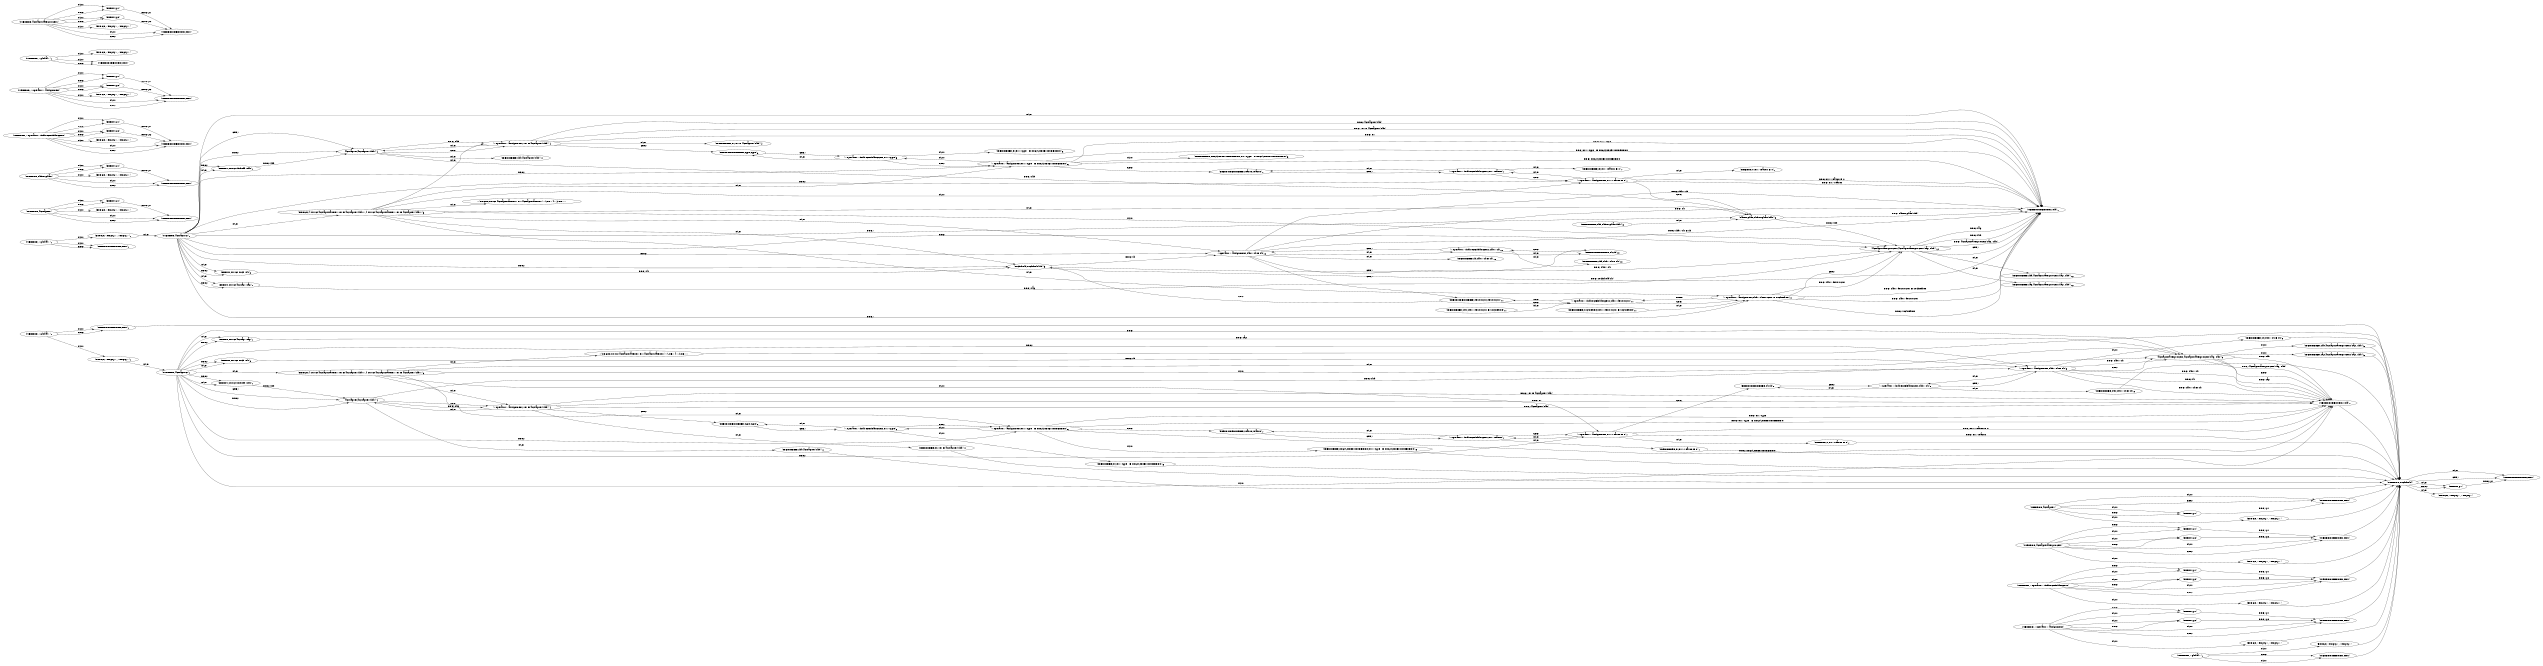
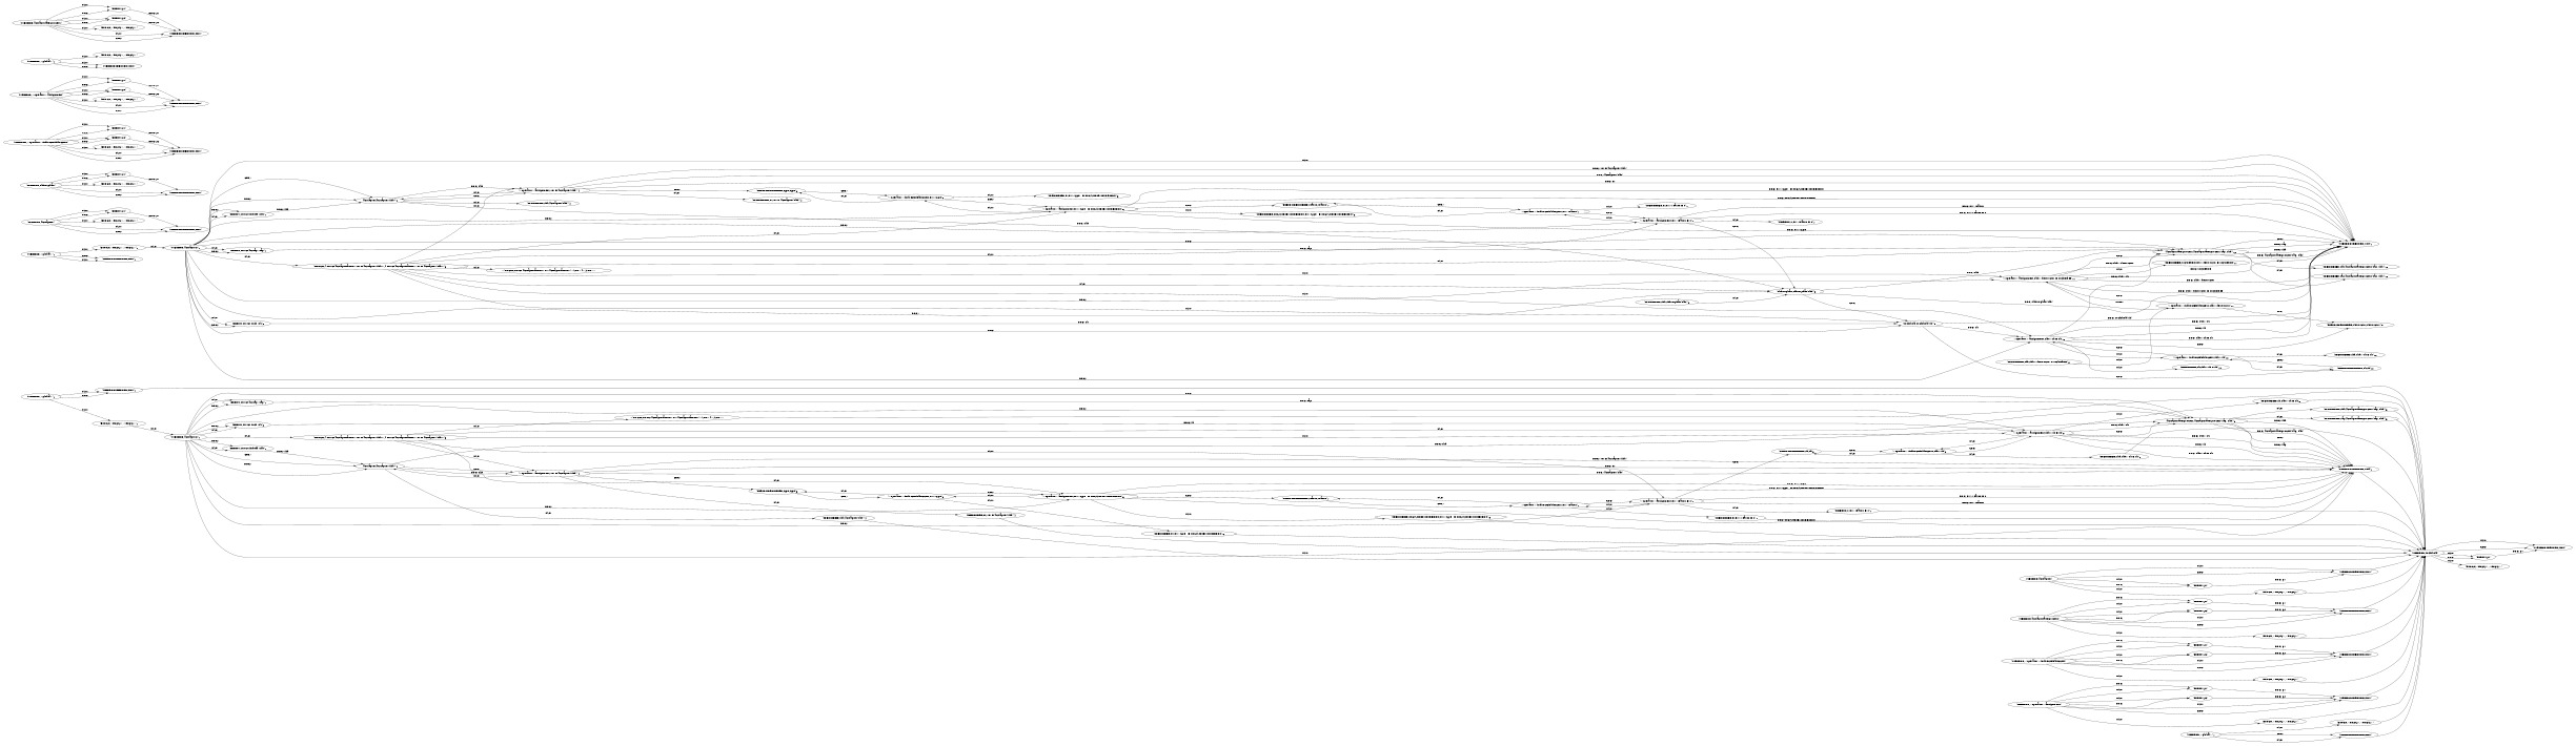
  digraph {
    rankdir=LR
    n1 [label=<(METHOD,&lt;global&gt;)<SUB>1</SUB>>]
    n2 [label=<(BLOCK,&lt;empty&gt;,&lt;empty&gt;)<SUB>1</SUB>>]
    n3 [label=<(METHOD_RETURN,ANY)<SUB>1</SUB>>]
    n4 [label=<(METHOD,llc_sap_rcv)<SUB>1</SUB>>]
    n5 [label=<(METHOD,sock_hold)>]
    n6 [label=<(PARAM,struct llc_sap *sap)<SUB>1</SUB>>]
    n7 [label=<(PARAM,struct sk_buff *skb)<SUB>1</SUB>>]
    n8 [label=<(PARAM,struct sock *sk)<SUB>2</SUB>>]
    n9 [label=<(BLOCK,{ 	struct llc_sap_state_ev *ev = llc_sap_ev(skb...,{ 	struct llc_sap_state_ev *ev = llc_sap_ev(skb...)<SUB>3</SUB>>]
    n10 [label=<(llc_sap_ev,llc_sap_ev(skb))<SUB>4</SUB>>]
    n11 [label=<(&lt;operator&gt;.assignment,ev-&gt;type   = LLC_SAP_EV_TYPE_PDU)<SUB>6</SUB>>]
    n12 [label=<(&lt;operator&gt;.assignment,ev-&gt;reason = 0)<SUB>7</SUB>>]
    n13 [label=<(&lt;operator&gt;.assignment,skb-&gt;sk = sk)<SUB>8</SUB>>]
    n14 [label=<(llc_sap_state_process,llc_sap_state_process(sap, skb))<SUB>9</SUB>>]
    n15 [label=<(METHOD_RETURN,void)<SUB>1</SUB>>]
    n16 [label="<(LOCAL,struct llc_sap_state_ev* ev: llc_sap_state_ev*)<SUB>4</SUB>>"]
    n17 [label=<(&lt;operator&gt;.assignment,*ev = llc_sap_ev(skb))<SUB>4</SUB>>]
    n18 [label=<(IDENTIFIER,skb,llc_sap_ev(skb))<SUB>4</SUB>>]
    n19 [label=<(&lt;operator&gt;.indirectFieldAccess,ev-&gt;type)<SUB>6</SUB>>]
    n20 [label=<(IDENTIFIER,LLC_SAP_EV_TYPE_PDU,ev-&gt;type   = LLC_SAP_EV_TYPE_PDU)<SUB>6</SUB>>]
    n21 [label=<(FIELD_IDENTIFIER,reason,reason)<SUB>7</SUB>>]
    n22 [label=<(&lt;operator&gt;.indirectFieldAccess,ev-&gt;reason)<SUB>7</SUB>>]
    n23 [label=<(LITERAL,0,ev-&gt;reason = 0)<SUB>7</SUB>>]
    n24 [label=<(FIELD_IDENTIFIER,sk,sk)<SUB>8</SUB>>]
    n25 [label=<(&lt;operator&gt;.indirectFieldAccess,skb-&gt;sk)<SUB>8</SUB>>]
    n26 [label=<(IDENTIFIER,sk,skb-&gt;sk = sk)<SUB>8</SUB>>]
    n27 [label=<(IDENTIFIER,sap,llc_sap_state_process(sap, skb))<SUB>9</SUB>>]
    n28 [label=<(IDENTIFIER,skb,llc_sap_state_process(sap, skb))<SUB>9</SUB>>]
    n29 [label=<(IDENTIFIER,ev,*ev = llc_sap_ev(skb))<SUB>4</SUB>>]
    n30 [label=<(FIELD_IDENTIFIER,type,type)<SUB>6</SUB>>]
    n31 [label=<(PARAM,p1)>]
    n32 [label=<(BLOCK,&lt;empty&gt;,&lt;empty&gt;)>]
    n33 [label=<(METHOD_RETURN,ANY)>]
    n34 [label=<(IDENTIFIER,ev,ev-&gt;type   = LLC_SAP_EV_TYPE_PDU)<SUB>6</SUB>>]
    n35 [label=<(IDENTIFIER,ev,ev-&gt;reason = 0)<SUB>7</SUB>>]
    n36 [label=<(IDENTIFIER,skb,skb-&gt;sk = sk)<SUB>8</SUB>>]
    n37 [label=<(METHOD,llc_sap_ev)>]
    n38 [label=<(PARAM,p1)>]
    n39 [label=<(BLOCK,&lt;empty&gt;,&lt;empty&gt;)>]
    n40 [label=<(METHOD_RETURN,ANY)>]
    n41 [label=<(METHOD,llc_sap_state_process)>]
    n42 [label=<(PARAM,p1)>]
    n43 [label=<(PARAM,p2)>]
    n44 [label=<(BLOCK,&lt;empty&gt;,&lt;empty&gt;)>]
    n45 [label=<(METHOD_RETURN,ANY)>]
    n46 [label=<(METHOD,&lt;operator&gt;.indirectFieldAccess)>]
    n47 [label=<(PARAM,p1)>]
    n48 [label=<(PARAM,p2)>]
    n49 [label=<(BLOCK,&lt;empty&gt;,&lt;empty&gt;)>]
    n50 [label=<(METHOD_RETURN,ANY)>]
    n51 [label=<(METHOD,&lt;operator&gt;.assignment)>]
    n52 [label=<(PARAM,p1)>]
    n53 [label=<(PARAM,p2)>]
    n54 [label=<(BLOCK,&lt;empty&gt;,&lt;empty&gt;)>]
    n55 [label=<(METHOD_RETURN,ANY)>]
    n56 [label=<(METHOD,&lt;global&gt;)<SUB>1</SUB>>]
    n57 [label=<(BLOCK,&lt;empty&gt;,&lt;empty&gt;)>]
    n58 [label=<(METHOD_RETURN,ANY)>]
    n59 [label=<(METHOD,&lt;global&gt;)<SUB>1</SUB>>]
    n60 [label=<(BLOCK,&lt;empty&gt;,&lt;empty&gt;)<SUB>1</SUB>>]
    n61 [label=<(METHOD_RETURN,ANY)<SUB>1</SUB>>]
    n62 [label=<(METHOD,llc_sap_rcv)<SUB>1</SUB>>]
    n63 [label=<(PARAM,struct llc_sap *sap)<SUB>1</SUB>>]
    n64 [label=<(PARAM,struct sk_buff *skb)<SUB>1</SUB>>]
    n65 [label=<(PARAM,struct sock *sk)<SUB>2</SUB>>]
    n66 [label=<(BLOCK,{ 	struct llc_sap_state_ev *ev = llc_sap_ev(skb...,{ 	struct llc_sap_state_ev *ev = llc_sap_ev(skb...)<SUB>3</SUB>>]
    n67 [label=<(llc_sap_ev,llc_sap_ev(skb))<SUB>4</SUB>>]
    n68 [label=<(&lt;operator&gt;.assignment,ev-&gt;type   = LLC_SAP_EV_TYPE_PDU)<SUB>6</SUB>>]
    n69 [label=<(&lt;operator&gt;.assignment,ev-&gt;reason = 0)<SUB>7</SUB>>]
    n70 [label=<(skb_orphan,skb_orphan(skb))<SUB>8</SUB>>]
    n71 [label=<(sock_hold,sock_hold(sk))<SUB>9</SUB>>]
    n72 [label=<(&lt;operator&gt;.assignment,skb-&gt;sk = sk)<SUB>10</SUB>>]
    n73 [label=<(&lt;operator&gt;.assignment,skb-&gt;destructor = sock_efree)<SUB>11</SUB>>]
    n74 [label=<(llc_sap_state_process,llc_sap_state_process(sap, skb))<SUB>12</SUB>>]
    n75 [label=<(METHOD_RETURN,void)<SUB>1</SUB>>]
    n76 [label="<(LOCAL,struct llc_sap_state_ev* ev: llc_sap_state_ev*)<SUB>4</SUB>>"]
    n77 [label=<(&lt;operator&gt;.assignment,*ev = llc_sap_ev(skb))<SUB>4</SUB>>]
    n78 [label=<(IDENTIFIER,skb,llc_sap_ev(skb))<SUB>4</SUB>>]
    n79 [label=<(&lt;operator&gt;.indirectFieldAccess,ev-&gt;type)<SUB>6</SUB>>]
    n80 [label=<(IDENTIFIER,LLC_SAP_EV_TYPE_PDU,ev-&gt;type   = LLC_SAP_EV_TYPE_PDU)<SUB>6</SUB>>]
    n81 [label=<(FIELD_IDENTIFIER,reason,reason)<SUB>7</SUB>>]
    n82 [label=<(&lt;operator&gt;.indirectFieldAccess,ev-&gt;reason)<SUB>7</SUB>>]
    n83 [label=<(LITERAL,0,ev-&gt;reason = 0)<SUB>7</SUB>>]
    n84 [label=<(FIELD_IDENTIFIER,sk,sk)<SUB>10</SUB>>]
    n85 [label=<(&lt;operator&gt;.indirectFieldAccess,skb-&gt;sk)<SUB>10</SUB>>]
    n86 [label=<(IDENTIFIER,sk,skb-&gt;sk = sk)<SUB>10</SUB>>]
-   n87 [label=<(FIELD_IDENTIFIER,destructor,destructor)<SUB>11</SUB>>]
+   n87 [label=<(FIELD_IDENTIFIER,destructor,destructor)<SUB>91</SUB>>]
    n88 [label=<(&lt;operator&gt;.indirectFieldAccess,skb-&gt;destructor)<SUB>11</SUB>>]
    n89 [label=<(IDENTIFIER,sock_efree,skb-&gt;destructor = sock_efree)<SUB>11</SUB>>]
    n90 [label=<(IDENTIFIER,sap,llc_sap_state_process(sap, skb))<SUB>12</SUB>>]
    n91 [label=<(IDENTIFIER,skb,llc_sap_state_process(sap, skb))<SUB>12</SUB>>]
    n92 [label=<(IDENTIFIER,ev,*ev = llc_sap_ev(skb))<SUB>4</SUB>>]
    n93 [label=<(FIELD_IDENTIFIER,type,type)<SUB>6</SUB>>]
    n94 [label=<(IDENTIFIER,ev,ev-&gt;type   = LLC_SAP_EV_TYPE_PDU)<SUB>6</SUB>>]
    n95 [label=<(IDENTIFIER,ev,ev-&gt;reason = 0)<SUB>7</SUB>>]
    n96 [label=<(IDENTIFIER,skb,skb_orphan(skb))<SUB>8</SUB>>]
    n97 [label=<(IDENTIFIER,skb,skb-&gt;sk = sk)<SUB>10</SUB>>]
    n98 [label=<(IDENTIFIER,skb,skb-&gt;destructor = sock_efree)<SUB>11</SUB>>]
    n99 [label=<(METHOD,llc_sap_ev)>]
    n100 [label=<(PARAM,p1)>]
    n101 [label=<(BLOCK,&lt;empty&gt;,&lt;empty&gt;)>]
    n102 [label=<(METHOD_RETURN,ANY)>]
    n103 [label=<(METHOD,skb_orphan)>]
    n104 [label=<(PARAM,p1)>]
    n105 [label=<(BLOCK,&lt;empty&gt;,&lt;empty&gt;)>]
    n106 [label=<(METHOD_RETURN,ANY)>]
    n107 [label=<(METHOD,&lt;operator&gt;.indirectFieldAccess)>]
    n108 [label=<(PARAM,p1)>]
    n109 [label=<(PARAM,p2)>]
    n110 [label=<(BLOCK,&lt;empty&gt;,&lt;empty&gt;)>]
    n111 [label=<(METHOD_RETURN,ANY)>]
    n112 [label=<(METHOD,&lt;operator&gt;.assignment)>]
    n113 [label=<(PARAM,p1)>]
    n114 [label=<(PARAM,p2)>]
    n115 [label=<(BLOCK,&lt;empty&gt;,&lt;empty&gt;)>]
    n116 [label=<(METHOD_RETURN,ANY)>]
    n117 [label=<(METHOD,&lt;global&gt;)<SUB>1</SUB>>]
    n118 [label=<(BLOCK,&lt;empty&gt;,&lt;empty&gt;)>]
    n119 [label=<(METHOD_RETURN,ANY)>]
    n120 [label=<(METHOD,llc_sap_state_process)>]
    n121 [label=<(PARAM,p1)>]
    n122 [label=<(PARAM,p2)>]
    n123 [label=<(BLOCK,&lt;empty&gt;,&lt;empty&gt;)>]
    n124 [label=<(METHOD_RETURN,ANY)>]
    n1 -> n2 [label="AST: "]
    n1 -> n3 [label="AST: "]
    n1 -> n3 [label="CFG: "]
    n2 -> n4 [label="AST: "]
    n3 -> n5
    n4 -> n6 [label="AST: "]
    n4 -> n6 [label="DDG: "]
    n4 -> n7 [label="AST: "]
    n4 -> n7 [label="DDG: "]
    n4 -> n8 [label="AST: "]
    n4 -> n8 [label="DDG: "]
    n4 -> n9 [label="AST: "]
    n4 -> n10 [label="CFG: "]
    n4 -> n10 [label="DDG: "]
    n4 -> n11 [label="DDG: "]
    n4 -> n12 [label="DDG: "]
    n4 -> n13 [label="DDG: "]
    n4 -> n14 [label="DDG: "]
    n4 -> n15 [label="AST: "]
    n5 -> n31 [label="AST: "]
    n5 -> n31 [label="DDG: "]
    n5 -> n32 [label="AST: "]
    n5 -> n33 [label="AST: "]
    n5 -> n33 [label="CFG: "]
    n6 -> n14 [label="DDG: sap"]
    n7 -> n10 [label="DDG: skb"]
    n8 -> n13 [label="DDG: sk"]
    n9 -> n11 [label="AST: "]
    n9 -> n12 [label="AST: "]
    n9 -> n13 [label="AST: "]
    n9 -> n14 [label="AST: "]
    n9 -> n16 [label="AST: "]
    n9 -> n17 [label="AST: "]
    n10 -> n14 [label="DDG: skb"]
    n10 -> n17 [label="CFG: "]
    n10 -> n17 [label="DDG: skb"]
    n10 -> n18 [label="AST: "]
    n11 -> n15 [label="DDG: ev-&gt;type"]
    n11 -> n15 [label="DDG: ev-&gt;type   = LLC_SAP_EV_TYPE_PDU"]
    n11 -> n15 [label="DDG: LLC_SAP_EV_TYPE_PDU"]
    n11 -> n19 [label="AST: "]
    n11 -> n20 [label="AST: "]
    n11 -> n21 [label="CFG: "]
    n12 -> n15 [label="DDG: ev-&gt;reason"]
    n12 -> n15 [label="DDG: ev-&gt;reason = 0"]
    n12 -> n22 [label="AST: "]
    n12 -> n23 [label="AST: "]
    n12 -> n24 [label="CFG: "]
    n13 -> n14 [label="CFG: "]
    n13 -> n14 [label="DDG: skb-&gt;sk"]
    n13 -> n15 [label="DDG: skb-&gt;sk"]
    n13 -> n15 [label="DDG: sk"]
    n13 -> n15 [label="DDG: skb-&gt;sk = sk"]
    n13 -> n25 [label="AST: "]
    n13 -> n26 [label="AST: "]
    n14 -> n15 [label="CFG: "]
    n14 -> n15 [label="DDG: sap"]
    n14 -> n15 [label="DDG: skb"]
    n14 -> n15 [label="DDG: llc_sap_state_process(sap, skb)"]
    n14 -> n27 [label="AST: "]
    n14 -> n28 [label="AST: "]
    n15 -> n5
    n16 -> n5
    n17 -> n10 [label="AST: "]
    n17 -> n15 [label="DDG: ev"]
    n17 -> n15 [label="DDG: llc_sap_ev(skb)"]
    n17 -> n15 [label="DDG: *ev = llc_sap_ev(skb)"]
    n17 -> n29 [label="AST: "]
    n17 -> n30 [label="CFG: "]
    n18 -> n5
    n19 -> n11 [label="CFG: "]
    n19 -> n30 [label="AST: "]
    n19 -> n34 [label="AST: "]
    n20 -> n5
    n21 -> n22 [label="CFG: "]
    n22 -> n12 [label="CFG: "]
    n22 -> n21 [label="AST: "]
    n22 -> n35 [label="AST: "]
    n23 -> n5
    n24 -> n25 [label="CFG: "]
    n25 -> n13 [label="CFG: "]
    n25 -> n24 [label="AST: "]
    n25 -> n36 [label="AST: "]
    n26 -> n5
    n27 -> n5
    n28 -> n5
    n29 -> n5
    n30 -> n19 [label="CFG: "]
    n31 -> n33 [label="DDG: p1"]
    n34 -> n5
    n35 -> n5
    n36 -> n5
    n37 -> n38 [label="AST: "]
    n37 -> n38 [label="DDG: "]
    n37 -> n39 [label="AST: "]
    n37 -> n40 [label="AST: "]
    n37 -> n40 [label="CFG: "]
    n38 -> n40 [label="DDG: p1"]
    n39 -> n5
    n40 -> n5
    n41 -> n42 [label="AST: "]
    n41 -> n42 [label="DDG: "]
    n41 -> n43 [label="AST: "]
    n41 -> n43 [label="DDG: "]
    n41 -> n44 [label="AST: "]
    n41 -> n45 [label="AST: "]
    n41 -> n45 [label="CFG: "]
    n42 -> n45 [label="DDG: p1"]
    n43 -> n45 [label="DDG: p2"]
    n44 -> n5
    n45 -> n5
    n46 -> n47 [label="AST: "]
    n46 -> n47 [label="DDG: "]
    n46 -> n48 [label="AST: "]
    n46 -> n48 [label="DDG: "]
    n46 -> n49 [label="AST: "]
    n46 -> n50 [label="AST: "]
    n46 -> n50 [label="CFG: "]
    n47 -> n50 [label="DDG: p1"]
    n48 -> n50 [label="DDG: p2"]
    n49 -> n5
    n50 -> n5
    n51 -> n52 [label="AST: "]
    n51 -> n52 [label="DDG: "]
    n51 -> n53 [label="AST: "]
    n51 -> n53 [label="DDG: "]
    n51 -> n54 [label="AST: "]
    n51 -> n55 [label="AST: "]
    n51 -> n55 [label="CFG: "]
    n52 -> n55 [label="DDG: p1"]
    n53 -> n55 [label="DDG: p2"]
    n54 -> n5
    n55 -> n5
    n56 -> n57 [label="AST: "]
    n56 -> n58 [label="AST: "]
    n56 -> n58 [label="CFG: "]
    n57 -> n5
    n58 -> n5
    n59 -> n60 [label="AST: "]
    n59 -> n61 [label="AST: "]
    n59 -> n61 [label="CFG: "]
    n60 -> n62 [label="AST: "]
    n62 -> n63 [label="AST: "]
    n62 -> n63 [label="DDG: "]
    n62 -> n64 [label="AST: "]
    n62 -> n64 [label="DDG: "]
    n62 -> n65 [label="AST: "]
    n62 -> n65 [label="DDG: "]
    n62 -> n66 [label="AST: "]
    n62 -> n67 [label="CFG: "]
    n62 -> n67 [label="DDG: "]
    n62 -> n68 [label="DDG: "]
    n62 -> n69 [label="DDG: "]
    n62 -> n70 [label="DDG: "]
    n62 -> n71 [label="DDG: "]
    n62 -> n72 [label="DDG: "]
    n62 -> n73 [label="DDG: "]
    n62 -> n74 [label="DDG: "]
    n62 -> n75 [label="AST: "]
    n63 -> n74 [label="DDG: sap"]
    n64 -> n67 [label="DDG: skb"]
    n65 -> n71 [label="DDG: sk"]
    n66 -> n68 [label="AST: "]
    n66 -> n69 [label="AST: "]
    n66 -> n70 [label="AST: "]
    n66 -> n71 [label="AST: "]
    n66 -> n72 [label="AST: "]
    n66 -> n73 [label="AST: "]
    n66 -> n74 [label="AST: "]
    n66 -> n76 [label="AST: "]
    n66 -> n77 [label="AST: "]
    n67 -> n70 [label="DDG: skb"]
    n67 -> n77 [label="CFG: "]
    n67 -> n77 [label="DDG: skb"]
    n67 -> n78 [label="AST: "]
    n68 -> n75 [label="DDG: ev-&gt;type"]
    n68 -> n75 [label="DDG: ev-&gt;type   = LLC_SAP_EV_TYPE_PDU"]
    n68 -> n75 [label="DDG: LLC_SAP_EV_TYPE_PDU"]
    n68 -> n79 [label="AST: "]
    n68 -> n80 [label="AST: "]
    n68 -> n81 [label="CFG: "]
    n69 -> n70 [label="CFG: "]
    n69 -> n75 [label="DDG: ev-&gt;reason"]
    n69 -> n75 [label="DDG: ev-&gt;reason = 0"]
    n69 -> n82 [label="AST: "]
    n69 -> n83 [label="AST: "]
-   n87 -> n71 [label="CFG: "]
+   n70 -> n71 [label="CFG: "]
    n70 -> n74 [label="DDG: skb"]
    n70 -> n75 [label="DDG: skb_orphan(skb)"]
    n71 -> n72 [label="DDG: sk"]
    n71 -> n75 [label="DDG: sock_hold(sk)"]
    n71 -> n84 [label="CFG: "]
    n72 -> n74 [label="DDG: skb-&gt;sk"]
    n72 -> n75 [label="DDG: skb-&gt;sk"]
    n72 -> n75 [label="DDG: sk"]
    n72 -> n75 [label="DDG: skb-&gt;sk = sk"]
    n72 -> n85 [label="AST: "]
    n72 -> n86 [label="AST: "]
    n72 -> n87 [label="CFG: "]
    n73 -> n74 [label="CFG: "]
    n73 -> n74 [label="DDG: skb-&gt;destructor"]
    n73 -> n75 [label="DDG: skb-&gt;destructor"]
    n73 -> n75 [label="DDG: skb-&gt;destructor = sock_efree"]
    n73 -> n75 [label="DDG: sock_efree"]
    n73 -> n88 [label="TYPE: "]
-   n89 -> n73 [label="AST: "]
+   n73 -> n89 [label="AST: "]
    n74 -> n75 [label="CFG: "]
    n74 -> n75 [label="DDG: sap"]
    n74 -> n75 [label="DDG: skb"]
    n74 -> n75 [label="DDG: llc_sap_state_process(sap, skb)"]
    n74 -> n90 [label="AST: "]
    n74 -> n91 [label="AST: "]
    n77 -> n67 [label="AST: "]
    n77 -> n75 [label="DDG: ev"]
    n77 -> n75 [label="DDG: llc_sap_ev(skb)"]
    n77 -> n75 [label="DDG: *ev = llc_sap_ev(skb)"]
    n77 -> n92 [label="AST: "]
    n77 -> n93 [label="CFG: "]
    n79 -> n68 [label="CFG: "]
    n79 -> n93 [label="AST: "]
    n79 -> n94 [label="AST: "]
    n81 -> n82 [label="CFG: "]
    n82 -> n69 [label="CFG: "]
    n82 -> n81 [label="AST: "]
    n82 -> n95 [label="AST: "]
    n84 -> n85 [label="CFG: "]
    n85 -> n72 [label="CFG: "]
    n85 -> n84 [label="AST: "]
    n85 -> n97 [label="AST: "]
-   n87 -> n88 [label="CFG: "]
    n88 -> n73 [label="CFG: "]
    n88 -> n87 [label="LLC: "]
    n93 -> n79 [label="CFG: "]
    n96 -> n70 [label="AST: "]
    n98 -> n88 [label="AST: "]
    n99 -> n100 [label="AST: "]
    n99 -> n100 [label="DDG: "]
    n99 -> n101 [label="AST: "]
    n99 -> n102 [label="AST: "]
    n99 -> n102 [label="CFG: "]
    n100 -> n102 [label="DDG: p1"]
    n103 -> n104 [label="AST: "]
    n103 -> n104 [label="DDG: "]
    n103 -> n105 [label="AST: "]
    n103 -> n106 [label="AST: "]
    n103 -> n106 [label="CFG: "]
    n104 -> n106 [label="DDG: p1"]
    n107 -> n108 [label="AST: "]
    n107 -> n108 [label="DDG: "]
    n107 -> n109 [label="AST: "]
    n107 -> n109 [label="DDG: "]
    n107 -> n110 [label="AST: "]
    n107 -> n111 [label="AST: "]
    n107 -> n111 [label="CFG: "]
    n108 -> n111 [label="DDG: p1"]
    n109 -> n111 [label="DDG: p2"]
    n112 -> n113 [label="AST: "]
    n112 -> n113 [label="DDG: "]
    n112 -> n114 [label="AST: "]
    n112 -> n114 [label="DDG: "]
    n112 -> n115 [label="AST: "]
    n112 -> n116 [label="AST: "]
    n112 -> n116 [label="CFG: "]
    n113 -> n116 [label="DDG: p1"]
    n114 -> n116 [label="DDG: p2"]
    n117 -> n118 [label="AST: "]
    n117 -> n119 [label="AST: "]
    n117 -> n119 [label="CFG: "]
    n120 -> n121 [label="AST: "]
    n120 -> n121 [label="DDG: "]
    n120 -> n122 [label="AST: "]
    n120 -> n122 [label="DDG: "]
    n120 -> n123 [label="AST: "]
    n120 -> n124 [label="AST: "]
    n120 -> n124 [label="CFG: "]
    n121 -> n124 [label="DDG: p1"]
    n122 -> n124 [label="DDG: p2"]
  }
